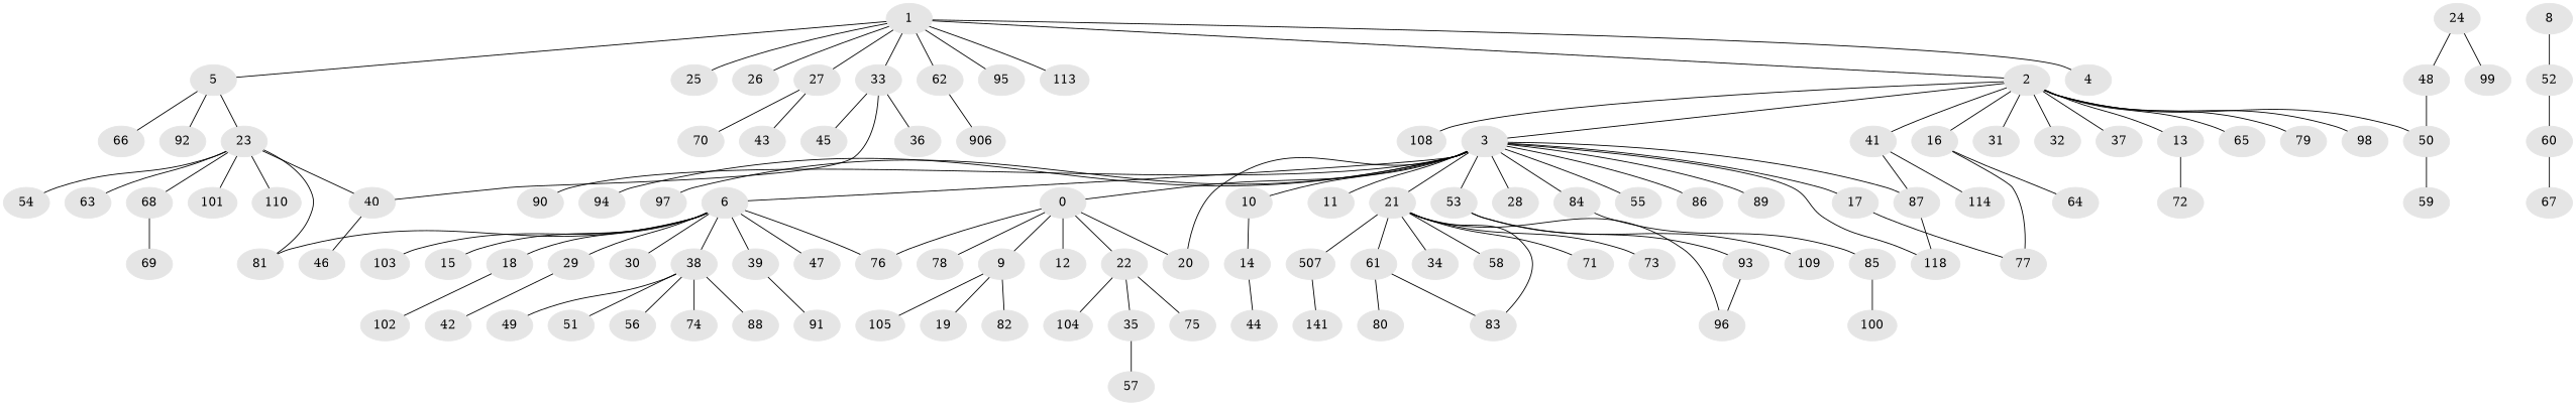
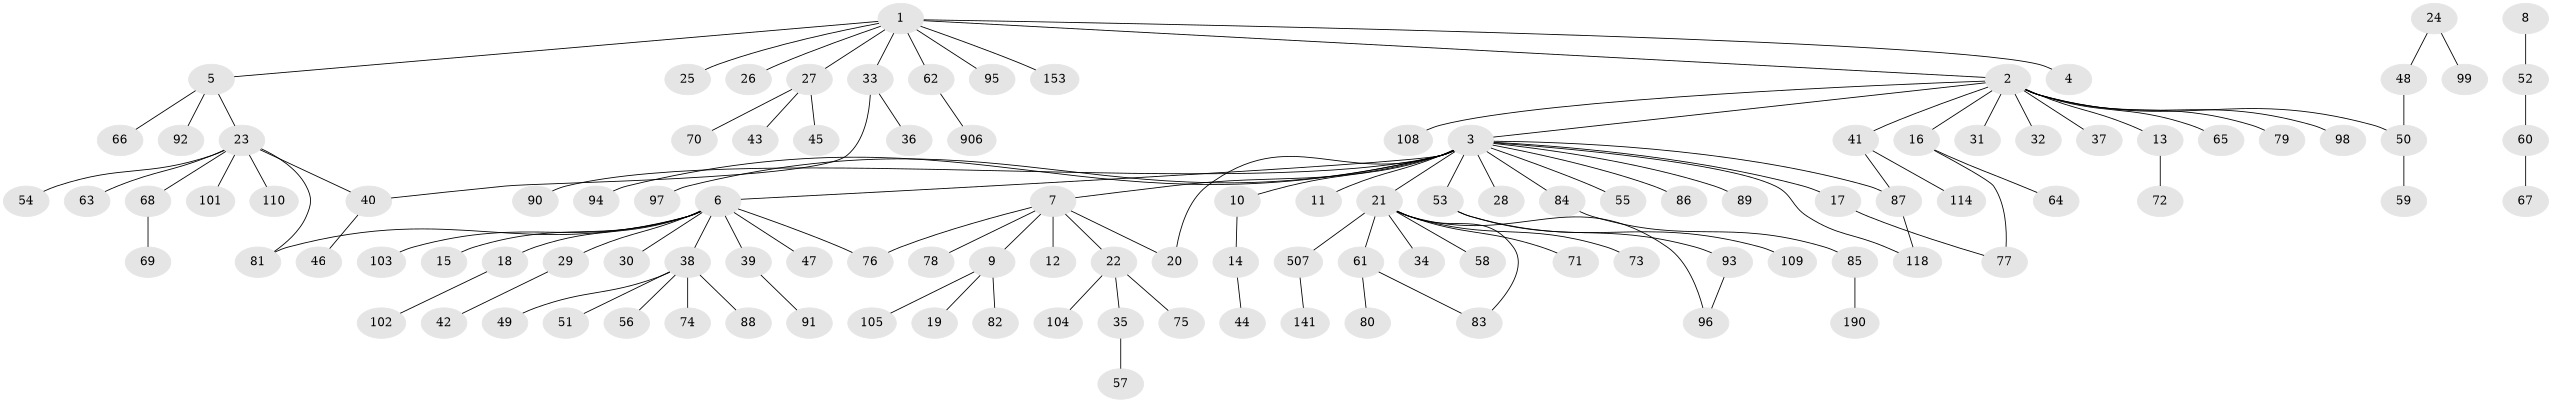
  graph {
    node [color=gray90 style=filled]
    1
    2
    4
    5
    25
    26
    27
    33
    62
    95
-   113
+   113 [label=153]
    3
    13
    16
    31
    32
    37
    41
    50
    65
    79
    98
    108
    23
    66
    92
    8
    52
    43
    70
    40
    36
    45
    n34 [label=906]
    6
-   7 [label=0]
+   7
    10
    11
    17
    20
    21
    28
    53
    55
    84
    86
    87
    89
    90
    94
    97
    n52 [label=118]
    72
    64
    77
    114
    59
    15
    18
    29
    30
    38
    39
    47
    76
    81
    103
    9
    12
    22
    78
    14
    34
    58
    61
    71
    73
    83
    96
    n80 [label=507]
    24
    48
    99
    93
    109
    85
    54
    63
    68
    101
    110
    102
    42
    49
    51
    56
    74
    88
    91
    19
    82
    105
    35
    75
    104
    60
    44
    80
    n109 [label=141]
    57
    46
    69
-   100
+   100 [label=190]
    67
    1 -- 2
    1 -- 4
    1 -- 5
    1 -- 25
    1 -- 26
    1 -- 27
    1 -- 33
    1 -- 62
    1 -- 95
    1 -- 113
    2 -- 3
    2 -- 13
    2 -- 16
    2 -- 31
    2 -- 32
    2 -- 37
    2 -- 41
    2 -- 50
    2 -- 65
    2 -- 79
    2 -- 98
    2 -- 108
    5 -- 23
    5 -- 66
    5 -- 92
    27 -- 43
    27 -- 70
    33 -- 40
    33 -- 36
-   33 -- 45
+   27 -- 45
    62 -- n34
    3 -- 6
    3 -- 7
    3 -- 10
    3 -- 11
    3 -- 17
    3 -- 20
    3 -- 21
    3 -- 28
    3 -- 53
    3 -- 55
    3 -- 84
    3 -- 86
    3 -- 87
    3 -- 89
    3 -- 90
    3 -- 94
    3 -- 97
    3 -- n52
    13 -- 72
    16 -- 64
    16 -- 77
    41 -- 87
    41 -- 114
    50 -- 59
    23 -- 40
    23 -- 81
    23 -- 54
    23 -- 63
    23 -- 68
    23 -- 101
    23 -- 110
    8 -- 52
    52 -- 60
    40 -- 46
    6 -- 15
    6 -- 18
    6 -- 29
    6 -- 30
    6 -- 38
    6 -- 39
    6 -- 47
    6 -- 76
    6 -- 81
    6 -- 103
    7 -- 20
    7 -- 76
    7 -- 9
    7 -- 12
    7 -- 22
    7 -- 78
    10 -- 14
    17 -- 77
    21 -- 34
    21 -- 58
    21 -- 61
    21 -- 71
    21 -- 73
    21 -- 83
    21 -- 96
    21 -- n80
    53 -- 93
    53 -- 109
    84 -- 85
    87 -- n52
    18 -- 102
    29 -- 42
    38 -- 49
    38 -- 51
    38 -- 56
    38 -- 74
    38 -- 88
    39 -- 91
    9 -- 19
    9 -- 82
    9 -- 105
    22 -- 35
    22 -- 75
    22 -- 104
    14 -- 44
    61 -- 83
    61 -- 80
    n80 -- n109
    24 -- 48
    24 -- 99
    48 -- 50
    93 -- 96
    85 -- 100
    68 -- 69
    35 -- 57
    60 -- 67
  }
